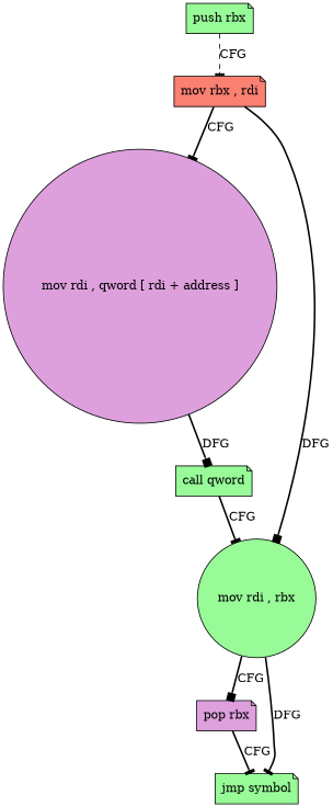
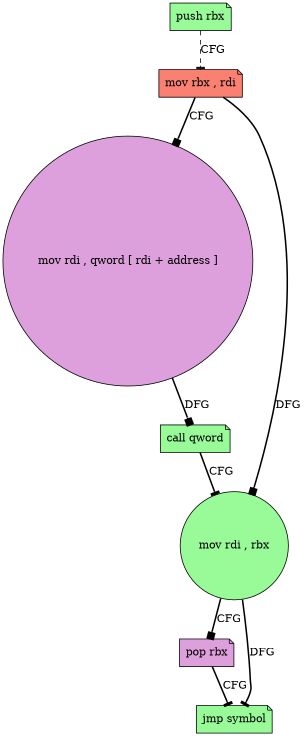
  digraph {
    node [fillcolor=palegreen shape=note style=filled]
    edge [arrowhead=tee style=bold]
    n1 [label="push rbx"]
    n2 [fillcolor=salmon label="mov rbx , rdi"]
    n3 [fillcolor=plum label="mov rdi , qword [ rdi + address ]" shape=circle]
    n4 [label="mov rdi , rbx" shape=circle]
    n5 [label="call qword"]
    n6 [fillcolor=plum label="pop rbx"]
    n7 [label="jmp symbol"]
    n1 -> n2 [label=CFG style=dashed]
-   n2 -> n3 [label=CFG]
+   n2 -> n3 [arrowhead=box label=CFG]
    n2 -> n4 [arrowhead=box label=DFG]
    n3 -> n5 [arrowhead=box label=DFG]
    n4 -> n6 [arrowhead=box label=CFG]
    n4 -> n7 [label=DFG]
    n5 -> n4 [label=CFG]
    n6 -> n7 [label=CFG]
  }
